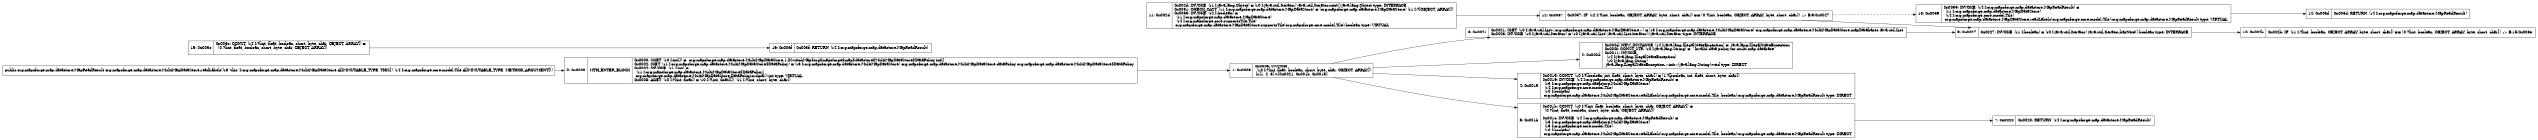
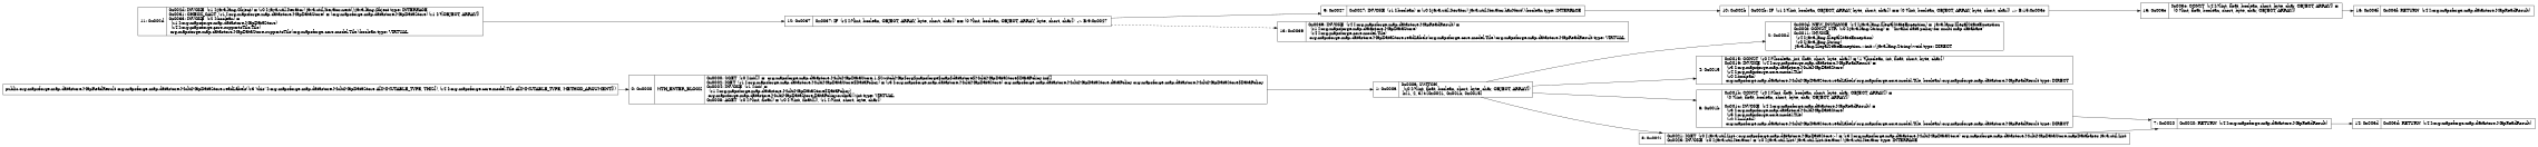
  digraph {
    rankdir=LR
    node [shape=record]
    n1 [label="{0\:\ 0x0000|MTH_ENTER_BLOCK\l|0x0000: SGET  (r0 I:int[]) =  org.mapsforge.map.datastore.MultiMapDataStore.1.$SwitchMap$org$mapsforge$map$datastore$MultiMapDataStore$DataPolicy int[] \l0x0002: IGET  (r1 I:org.mapsforge.map.datastore.MultiMapDataStore$DataPolicy) = (r3 I:org.mapsforge.map.datastore.MultiMapDataStore) org.mapsforge.map.datastore.MultiMapDataStore.dataPolicy org.mapsforge.map.datastore.MultiMapDataStore$DataPolicy \l0x0004: INVOKE  (r1 I:int) = \l  (r1 I:org.mapsforge.map.datastore.MultiMapDataStore$DataPolicy)\l org.mapsforge.map.datastore.MultiMapDataStore.DataPolicy.ordinal():int type: VIRTUAL \l0x0008: AGET  (r0 I:?[int, float]) = (r0 I:?[int, float][]), (r1 I:?[int, short, byte, char]) \l}"]
    n2 [label="{1\:\ 0x000a|0x000a: SWITCH  \l  (r0 I:?[int, float, boolean, short, byte, char, OBJECT, ARRAY])\l k:[1, 2, 3] t:[0x0021, 0x001b, 0x0015] \l}"]
    n3 [label="{2\:\ 0x000d|0x000d: NEW_INSTANCE  (r4 I:java.lang.IllegalStateException) =  java.lang.IllegalStateException \l0x000f: CONST_STR  (r0 I:java.lang.String) =  \"Invalid data policy for multi map database\" \l0x0011: INVOKE  \l  (r4 I:java.lang.IllegalStateException)\l  (r0 I:java.lang.String)\l java.lang.IllegalStateException.\<init\>(java.lang.String):void type: DIRECT \l}"]
    n4 [label="{4\:\ 0x0015|0x0015: CONST  (r0 I:?[boolean, int, float, short, byte, char]) = (1 ?[boolean, int, float, short, byte, char]) \l0x0016: INVOKE  (r4 I:org.mapsforge.map.datastore.MapReadResult) = \l  (r3 I:org.mapsforge.map.datastore.MultiMapDataStore)\l  (r4 I:org.mapsforge.core.model.Tile)\l  (r0 I:boolean)\l org.mapsforge.map.datastore.MultiMapDataStore.readLabels(org.mapsforge.core.model.Tile, boolean):org.mapsforge.map.datastore.MapReadResult type: DIRECT \l}"]
    n5 [label="{6\:\ 0x001b|0x001b: CONST  (r0 I:?[int, float, boolean, short, byte, char, OBJECT, ARRAY]) = \l  (0 ?[int, float, boolean, short, byte, char, OBJECT, ARRAY])\l \l0x001c: INVOKE  (r4 I:org.mapsforge.map.datastore.MapReadResult) = \l  (r3 I:org.mapsforge.map.datastore.MultiMapDataStore)\l  (r5 I:org.mapsforge.core.model.Tile)\l  (r0 I:boolean)\l org.mapsforge.map.datastore.MultiMapDataStore.readLabels(org.mapsforge.core.model.Tile, boolean):org.mapsforge.map.datastore.MapReadResult type: DIRECT \l}"]
    n6 [label="{8\:\ 0x0021|0x0021: IGET  (r0 I:java.util.List\<org.mapsforge.map.datastore.MapDataStore\>) = (r3 I:org.mapsforge.map.datastore.MultiMapDataStore) org.mapsforge.map.datastore.MultiMapDataStore.mapDatabases java.util.List \l0x0023: INVOKE  (r0 I:java.util.Iterator) = (r0 I:java.util.List) java.util.List.iterator():java.util.Iterator type: INTERFACE \l}"]
    n7 [label="{7\:\ 0x0020|0x0020: RETURN  (r4 I:org.mapsforge.map.datastore.MapReadResult) \l}"]
    n8 [label="{9\:\ 0x0027|0x0027: INVOKE  (r1 I:boolean) = (r0 I:java.util.Iterator) java.util.Iterator.hasNext():boolean type: INTERFACE \l}"]
    n9 [label="{10\:\ 0x002b|0x002b: IF  (r1 I:?[int, boolean, OBJECT, ARRAY, byte, short, char]) == (0 ?[int, boolean, OBJECT, ARRAY, byte, short, char])  \-\> B:15:0x003e \l}"]
    n10 [label="{15\:\ 0x003e|0x003e: CONST  (r4 I:?[int, float, boolean, short, byte, char, OBJECT, ARRAY]) = \l  (0 ?[int, float, boolean, short, byte, char, OBJECT, ARRAY])\l \l}"]
    n11 [label="{11\:\ 0x002d|0x002d: INVOKE  (r1 I:java.lang.Object) = (r0 I:java.util.Iterator) java.util.Iterator.next():java.lang.Object type: INTERFACE \l0x0031: CHECK_CAST  (r1 I:org.mapsforge.map.datastore.MapDataStore) = (org.mapsforge.map.datastore.MapDataStore) (r1 I:?[OBJECT, ARRAY]) \l0x0033: INVOKE  (r2 I:boolean) = \l  (r1 I:org.mapsforge.map.datastore.MapDataStore)\l  (r4 I:org.mapsforge.core.supportsTile.Tile)\l org.mapsforge.map.datastore.MapDataStore.supportsTile(org.mapsforge.core.model.Tile):boolean type: VIRTUAL \l}"]
    n12 [label="{12\:\ 0x0037|0x0037: IF  (r2 I:?[int, boolean, OBJECT, ARRAY, byte, short, char]) == (0 ?[int, boolean, OBJECT, ARRAY, byte, short, char])  \-\> B:9:0x0027 \l}"]
    n13 [label="{16\:\ 0x003f|0x003f: RETURN  (r4 I:org.mapsforge.map.datastore.MapReadResult) \l}"]
    n14 [label="{13\:\ 0x0039|0x0039: INVOKE  (r4 I:org.mapsforge.map.datastore.MapReadResult) = \l  (r1 I:org.mapsforge.map.datastore.MapDataStore)\l  (r4 I:org.mapsforge.core.model.Tile)\l org.mapsforge.map.datastore.MapDataStore.readLabels(org.mapsforge.core.model.Tile):org.mapsforge.map.datastore.MapReadResult type: VIRTUAL \l}"]
    n15 [label="{14\:\ 0x003d|0x003d: RETURN  (r4 I:org.mapsforge.map.datastore.MapReadResult) \l}"]
    n16 [label="{public org.mapsforge.map.datastore.MapReadResult org.mapsforge.map.datastore.MultiMapDataStore.readLabels((r3 'this' I:org.mapsforge.map.datastore.MultiMapDataStore A[IMMUTABLE_TYPE, THIS]), (r4 I:org.mapsforge.core.model.Tile A[IMMUTABLE_TYPE, METHOD_ARGUMENT])) }"]
    n1 -> n2
    n2 -> n3
    n2 -> n4
    n2 -> n5
    n2 -> n6
    n5 -> n7
-   n6 -> n8
+   n6 -> n7
    n8 -> n9
+   n9 -> n10
    n10 -> n13
    n11 -> n12
    n12 -> n8
    n12 -> n14 [style=dashed]
-   n14 -> n15
+   n7 -> n15
    n16 -> n1
  }
